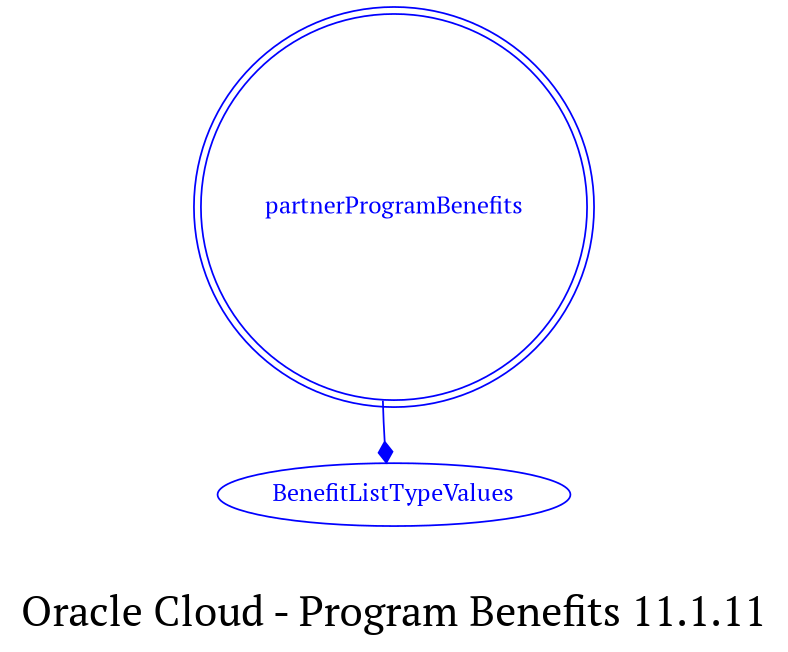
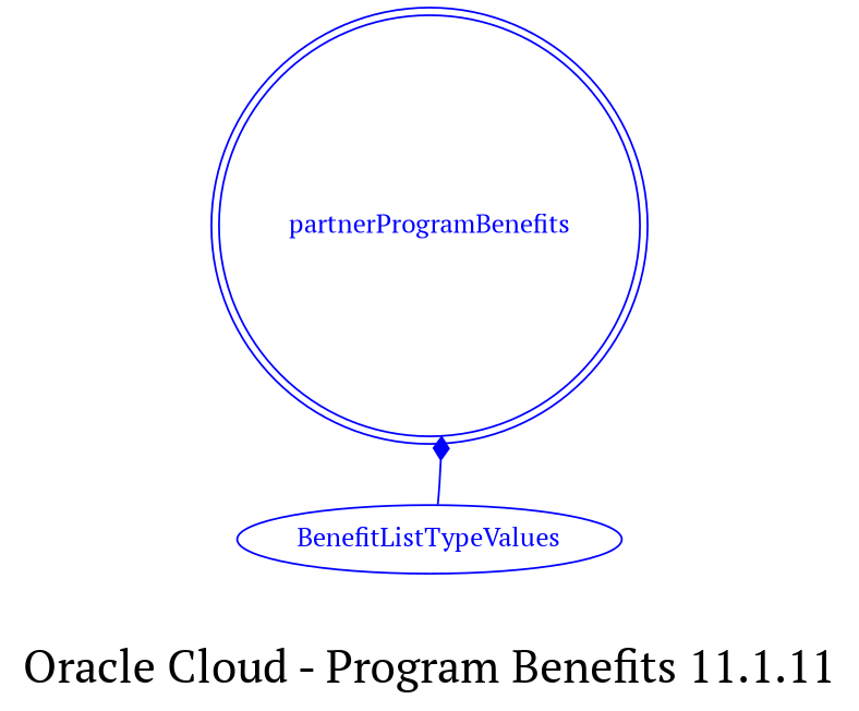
  digraph {
    fontsize=24
    label="Oracle Cloud - Program Benefits 11.1.11"
    splines=true
    fontname="PT Serif"
    node [color=blue fontcolor=blue fontname="PT Serif"]
    partnerProgramBenefits [shape=doublecircle]
    BenefitListTypeValues [shape=ellipse]
-   partnerProgramBenefits -> BenefitListTypeValues [arrowhead=diamond arrowtail=none color=blue fontcolor=blue fontname="PT Serif"]
+   BenefitListTypeValues -> partnerProgramBenefits [arrowhead=diamond arrowtail=none color=blue fontcolor=blue fontname="PT Serif"]
  }
